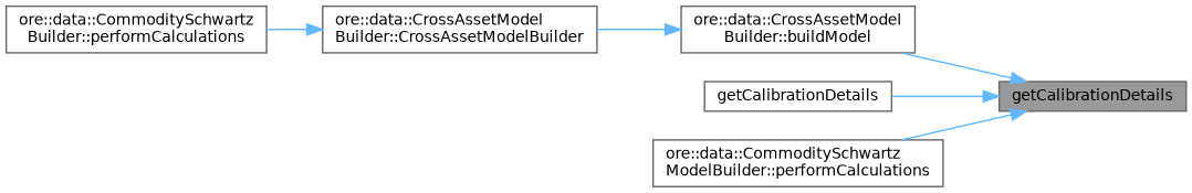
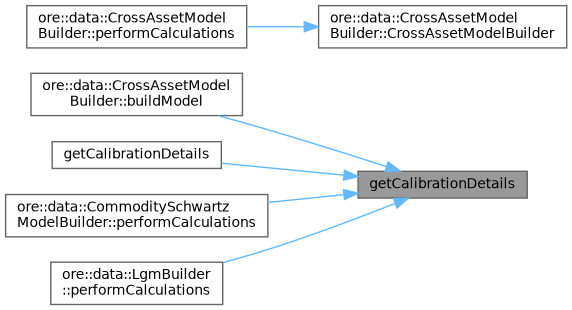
  digraph {
    rankdir=RL
    node [color=grey40 fillcolor=white fontname=Helvetica fontsize=10 shape=box style=filled]
    edge [color=steelblue1 dir=back fontname=Helvetica fontsize=10 labelfontname=Helvetica labelfontsize=10 style=solid]
    n1 [color=gray40 fillcolor=grey60 fontcolor=black height=0.2 label=getCalibrationDetails width=0.4]
    n2 [height=0.2 label="ore::data::CrossAssetModel\lBuilder::buildModel" width=0.4]
    n3 [height=0.2 label=getCalibrationDetails width=0.4]
    n4 [height=0.2 label="ore::data::CommoditySchwartz\lModelBuilder::performCalculations" width=0.4]
+   n5 [height=0.2 label="ore::data::LgmBuilder\l::performCalculations" width=0.4]
    n6 [height=0.2 label="ore::data::CrossAssetModel\lBuilder::CrossAssetModelBuilder" width=0.4]
-   n7 [height=0.2 label="ore::data::CommoditySchwartz\lBuilder::performCalculations" width=0.4]
+   n7 [height=0.2 label="ore::data::CrossAssetModel\lBuilder::performCalculations" width=0.4]
    n1 -> n2
    n1 -> n3
    n1 -> n4
-   n2 -> n6
+   n1 -> n5
    n6 -> n7
  }
